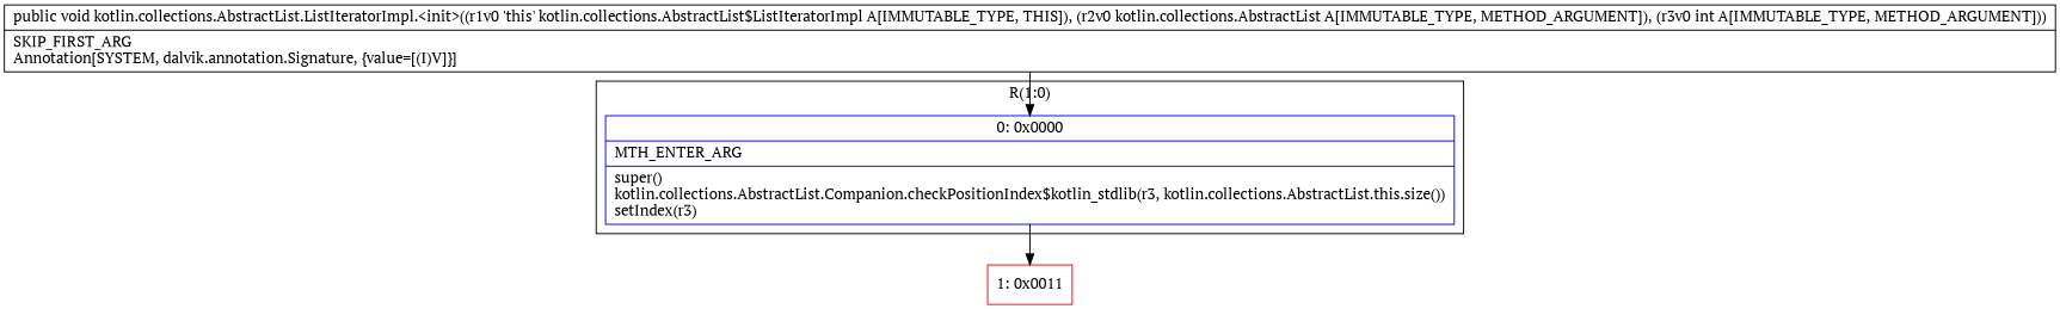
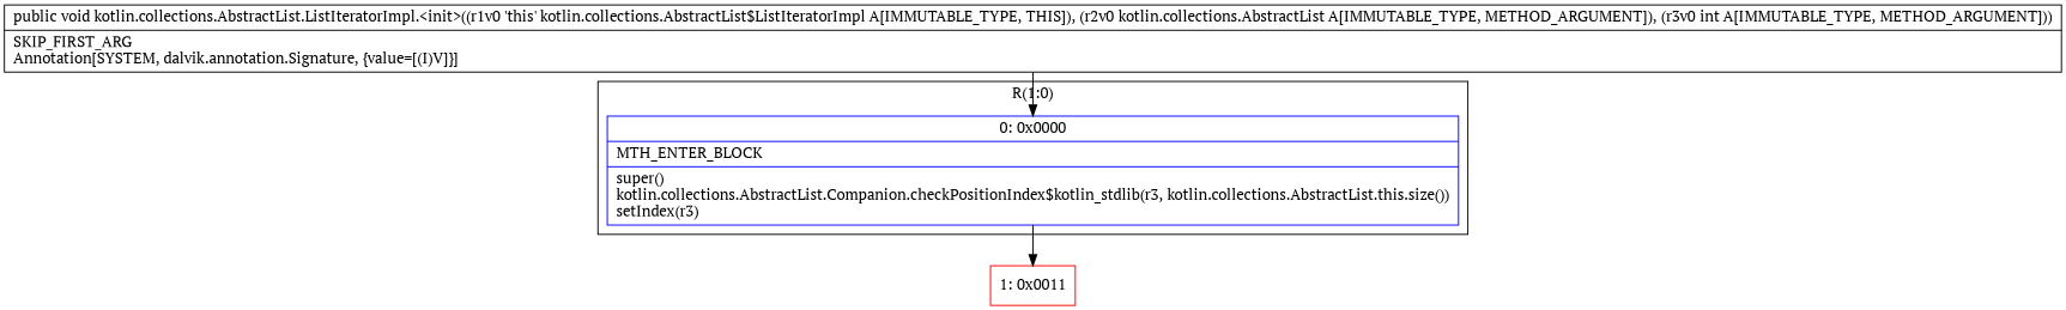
  digraph {
    fontname="PT Serif"
    node [shape=record fontname="PT Serif"]
    edge [fontname="PT Serif"]
-   n1 [color=blue label="{0\:\ 0x0000|MTH_ENTER_ARG\l|super()\lkotlin.collections.AbstractList.Companion.checkPositionIndex$kotlin_stdlib(r3, kotlin.collections.AbstractList.this.size())\lsetIndex(r3)\l}"]
+   n1 [color=blue label="{0\:\ 0x0000|MTH_ENTER_BLOCK\l|super()\lkotlin.collections.AbstractList.Companion.checkPositionIndex$kotlin_stdlib(r3, kotlin.collections.AbstractList.this.size())\lsetIndex(r3)\l}"]
    n2 [color=red label="{1\:\ 0x0011}"]
    n3 [label="{public void kotlin.collections.AbstractList.ListIteratorImpl.\<init\>((r1v0 'this' kotlin.collections.AbstractList$ListIteratorImpl A[IMMUTABLE_TYPE, THIS]), (r2v0 kotlin.collections.AbstractList A[IMMUTABLE_TYPE, METHOD_ARGUMENT]), (r3v0 int A[IMMUTABLE_TYPE, METHOD_ARGUMENT]))  | SKIP_FIRST_ARG\lAnnotation[SYSTEM, dalvik.annotation.Signature, \{value=[(I)V]\}]\l}"]
    subgraph cluster_1 {
      label="R(1:0)"
      n1
    }
    n1 -> n2
    n3 -> n1
  }
